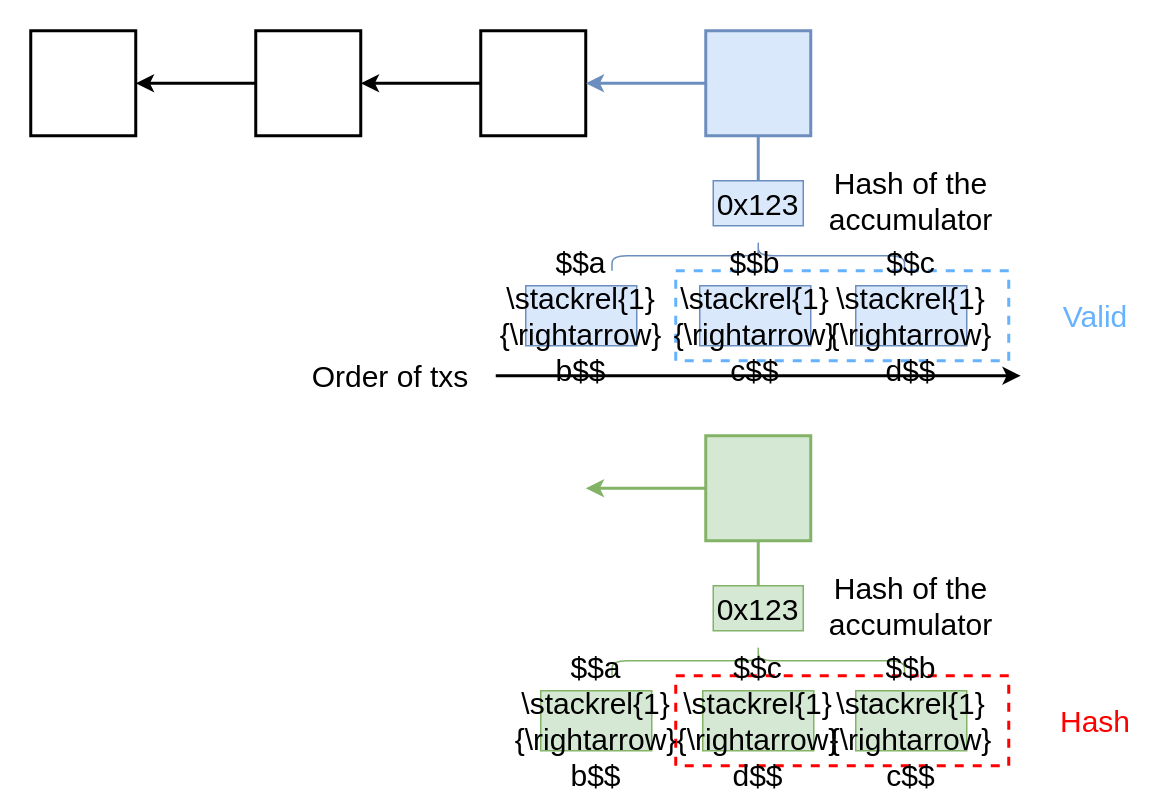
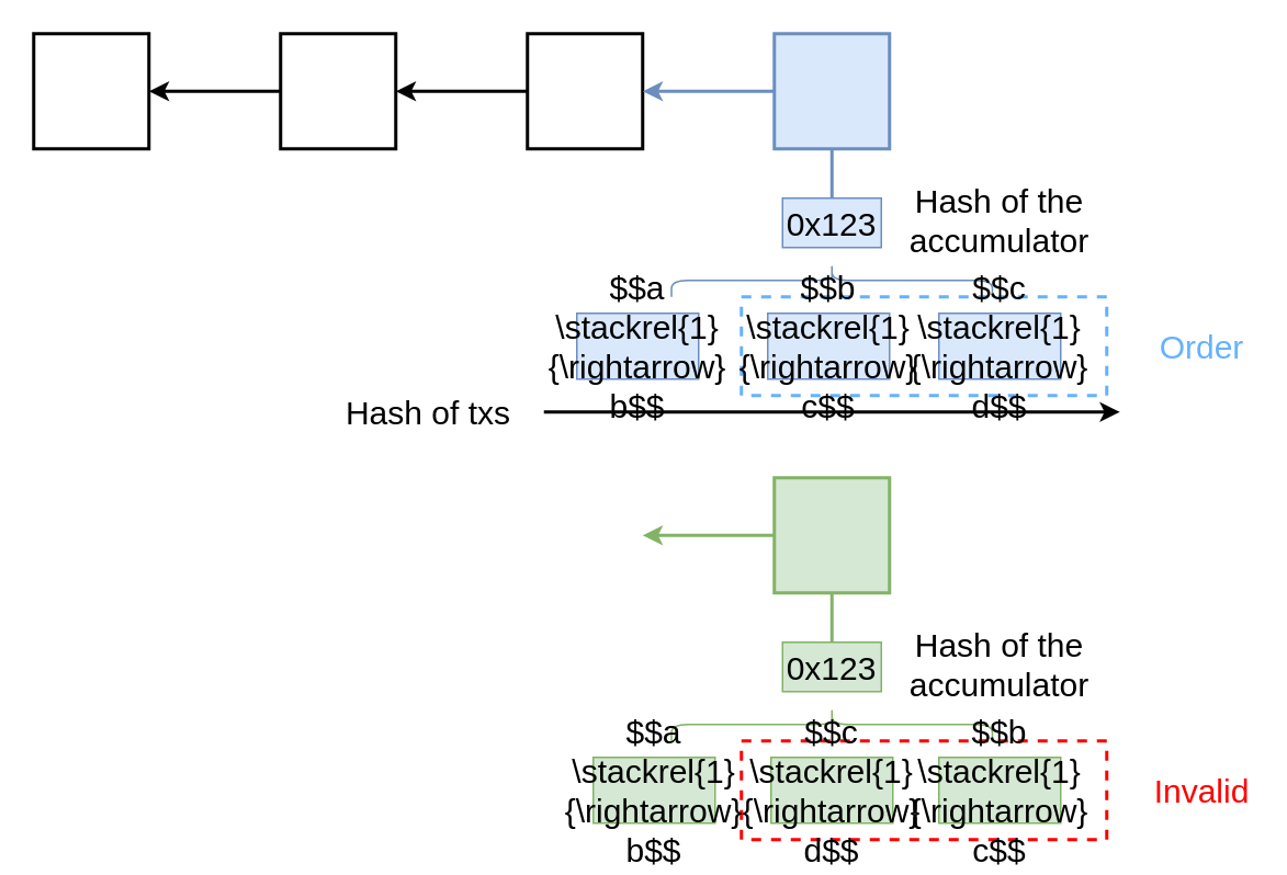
  <mxCell id="0" />
  <mxCell id="1" parent="0" />
  <mxCell id="2" value="" style="rounded=0;whiteSpace=wrap;html=1;fontSize=20;strokeColor=#66B2FF;strokeWidth=2;dashed=1;" vertex="1" parent="1"><mxGeometry x="450" y="180" width="222" height="60" as="geometry" /></mxCell>
  <mxCell id="3" value="" style="rounded=0;whiteSpace=wrap;html=1;fontSize=20;strokeColor=#FF0000;strokeWidth=2;dashed=1;" vertex="1" parent="1"><mxGeometry x="450" y="450" width="222" height="60" as="geometry" /></mxCell>
  <mxCell id="4" style="edgeStyle=orthogonalEdgeStyle;rounded=0;orthogonalLoop=1;jettySize=auto;html=1;entryX=1;entryY=0.5;entryDx=0;entryDy=0;strokeWidth=2;" parent="1" source="5" target="10" edge="1"><mxGeometry relative="1" as="geometry"><mxPoint x="240" y="55" as="targetPoint" /></mxGeometry></mxCell>
  <mxCell id="5" value="" style="rounded=0;whiteSpace=wrap;html=1;strokeWidth=2;" parent="1" vertex="1"><mxGeometry x="320" y="20" width="70" height="70" as="geometry" /></mxCell>
  <mxCell id="6" value="" style="edgeStyle=orthogonalEdgeStyle;rounded=0;orthogonalLoop=1;jettySize=auto;html=1;strokeWidth=2;fontSize=25;fontColor=#B85450;fillColor=#dae8fc;strokeColor=#6c8ebf;" parent="1" source="7" target="5" edge="1"><mxGeometry relative="1" as="geometry" /></mxCell>
  <mxCell id="7" value="" style="rounded=0;whiteSpace=wrap;html=1;strokeWidth=2;fillColor=#dae8fc;strokeColor=#6c8ebf;" parent="1" vertex="1"><mxGeometry x="470" y="20" width="70" height="70" as="geometry" /></mxCell>
  <mxCell id="8" value="" style="edgeStyle=orthogonalEdgeStyle;rounded=0;orthogonalLoop=1;jettySize=auto;html=1;strokeWidth=2;" parent="1" source="10" target="11" edge="1"><mxGeometry relative="1" as="geometry" /></mxCell>
  <mxCell id="9" style="edgeStyle=orthogonalEdgeStyle;rounded=0;orthogonalLoop=1;jettySize=auto;html=1;exitX=0.5;exitY=1;exitDx=0;exitDy=0;entryX=0.5;entryY=0;entryDx=0;entryDy=0;startArrow=none;startFill=0;strokeWidth=2;fontSize=20;endArrow=none;endFill=0;fillColor=#dae8fc;strokeColor=#6c8ebf;" edge="1" parent="1" target="12"><mxGeometry relative="1" as="geometry"><mxPoint x="505" y="90" as="sourcePoint" /></mxGeometry></mxCell>
  <mxCell id="10" value="" style="rounded=0;whiteSpace=wrap;html=1;strokeWidth=2;" parent="1" vertex="1"><mxGeometry x="170" y="20" width="70" height="70" as="geometry" /></mxCell>
  <mxCell id="11" value="" style="rounded=0;whiteSpace=wrap;html=1;strokeWidth=2;" parent="1" vertex="1"><mxGeometry x="20" y="20" width="70" height="70" as="geometry" /></mxCell>
  <mxCell id="12" value="0x123" style="rounded=0;whiteSpace=wrap;html=1;fontSize=20;fillColor=#dae8fc;strokeColor=#6c8ebf;" vertex="1" parent="1"><mxGeometry x="475" y="120" width="60" height="30" as="geometry" /></mxCell>
  <mxCell id="13" value="" style="shape=curlyBracket;whiteSpace=wrap;html=1;rounded=1;fontSize=20;direction=south;fillColor=#dae8fc;strokeColor=#6c8ebf;" vertex="1" parent="1"><mxGeometry x="407.5" y="160" width="195" height="20" as="geometry" /></mxCell>
  <mxCell id="14" value="$$a \stackrel{1}{\rightarrow} b$$" style="rounded=0;whiteSpace=wrap;html=1;fontSize=20;fillColor=#dae8fc;strokeColor=#6c8ebf;" vertex="1" parent="1"><mxGeometry x="350" y="190" width="74" height="40" as="geometry" /></mxCell>
  <mxCell id="15" value="$$b \stackrel{1}{\rightarrow} c$$" style="rounded=0;whiteSpace=wrap;html=1;fontSize=20;fillColor=#dae8fc;strokeColor=#6c8ebf;" vertex="1" parent="1"><mxGeometry x="466" y="190" width="74" height="40" as="geometry" /></mxCell>
  <mxCell id="16" value="$$c \stackrel{1}{\rightarrow} d$$" style="rounded=0;whiteSpace=wrap;html=1;fontSize=20;fillColor=#dae8fc;strokeColor=#6c8ebf;" vertex="1" parent="1"><mxGeometry x="570" y="190" width="74" height="40" as="geometry" /></mxCell>
  <mxCell id="17" value="Hash of the accumulator" style="text;html=1;align=center;verticalAlign=middle;whiteSpace=wrap;rounded=0;fontSize=20;" vertex="1" parent="1"><mxGeometry x="542" y="105" width="130" height="55" as="geometry" /></mxCell>
  <mxCell id="18" value="" style="edgeStyle=orthogonalEdgeStyle;rounded=0;orthogonalLoop=1;jettySize=auto;html=1;strokeWidth=2;fontSize=25;fontColor=#B85450;fillColor=#d5e8d4;strokeColor=#82b366;" edge="1" parent="1" source="19"><mxGeometry relative="1" as="geometry"><mxPoint x="390" y="325" as="targetPoint" /></mxGeometry></mxCell>
  <mxCell id="19" value="" style="rounded=0;whiteSpace=wrap;html=1;strokeWidth=2;fillColor=#d5e8d4;strokeColor=#82b366;" vertex="1" parent="1"><mxGeometry x="470" y="290" width="70" height="70" as="geometry" /></mxCell>
  <mxCell id="20" style="edgeStyle=orthogonalEdgeStyle;rounded=0;orthogonalLoop=1;jettySize=auto;html=1;exitX=0.5;exitY=1;exitDx=0;exitDy=0;entryX=0.5;entryY=0;entryDx=0;entryDy=0;startArrow=none;startFill=0;strokeWidth=2;fontSize=20;endArrow=none;endFill=0;fillColor=#d5e8d4;strokeColor=#82b366;" edge="1" parent="1" target="21"><mxGeometry relative="1" as="geometry"><mxPoint x="505" y="360" as="sourcePoint" /></mxGeometry></mxCell>
  <mxCell id="21" value="0x123" style="rounded=0;whiteSpace=wrap;html=1;fontSize=20;fillColor=#d5e8d4;strokeColor=#82b366;" vertex="1" parent="1"><mxGeometry x="475" y="390" width="60" height="30" as="geometry" /></mxCell>
  <mxCell id="22" value="" style="shape=curlyBracket;whiteSpace=wrap;html=1;rounded=1;fontSize=20;direction=south;fillColor=#d5e8d4;strokeColor=#82b366;" vertex="1" parent="1"><mxGeometry x="407.5" y="430" width="195" height="20" as="geometry" /></mxCell>
  <mxCell id="23" value="$$a \stackrel{1}{\rightarrow} b$$" style="rounded=0;whiteSpace=wrap;html=1;fontSize=20;fillColor=#d5e8d4;strokeColor=#82b366;" vertex="1" parent="1"><mxGeometry x="360" y="460" width="74" height="40" as="geometry" /></mxCell>
  <mxCell id="24" value="$$b \stackrel{1}{\rightarrow} c$$" style="rounded=0;whiteSpace=wrap;html=1;fontSize=20;fillColor=#d5e8d4;strokeColor=#82b366;" vertex="1" parent="1"><mxGeometry x="570" y="460" width="74" height="40" as="geometry" /></mxCell>
  <mxCell id="25" value="$$c \stackrel{1}{\rightarrow} d$$" style="rounded=0;whiteSpace=wrap;html=1;fontSize=20;fillColor=#d5e8d4;strokeColor=#82b366;" vertex="1" parent="1"><mxGeometry x="468" y="460" width="74" height="40" as="geometry" /></mxCell>
  <mxCell id="26" value="Hash of the accumulator" style="text;html=1;align=center;verticalAlign=middle;whiteSpace=wrap;rounded=0;fontSize=20;" vertex="1" parent="1"><mxGeometry x="542" y="375" width="130" height="55" as="geometry" /></mxCell>
  <mxCell id="27" value="" style="endArrow=classic;html=1;strokeWidth=2;fontSize=20;" edge="1" parent="1"><mxGeometry width="50" height="50" relative="1" as="geometry"><mxPoint x="330" y="250" as="sourcePoint" /><mxPoint x="680" y="250" as="targetPoint" /></mxGeometry></mxCell>
- <mxCell id="28" value="Order of txs" style="text;html=1;strokeColor=none;fillColor=none;align=center;verticalAlign=middle;whiteSpace=wrap;rounded=0;fontSize=20;" vertex="1" parent="1"><mxGeometry x="200" y="240" width="120" height="20" as="geometry" /></mxCell>
- <mxCell id="29" value="Valid" style="text;html=1;strokeColor=none;fillColor=none;align=center;verticalAlign=middle;whiteSpace=wrap;rounded=0;dashed=1;fontSize=20;fontColor=#66B2FF;" vertex="1" parent="1"><mxGeometry x="700" y="200" width="60" height="20" as="geometry" /></mxCell>
- <mxCell id="30" value="Hash" style="text;html=1;strokeColor=none;fillColor=none;align=center;verticalAlign=middle;whiteSpace=wrap;rounded=0;dashed=1;fontSize=20;fontColor=#FF0000;" vertex="1" parent="1"><mxGeometry x="700" y="470" width="60" height="20" as="geometry" /></mxCell>
+ <mxCell id="28" value="Hash of txs" style="text;html=1;strokeColor=none;fillColor=none;align=center;verticalAlign=middle;whiteSpace=wrap;rounded=0;fontSize=20;" vertex="1" parent="1"><mxGeometry x="200" y="240" width="120" height="20" as="geometry" /></mxCell>
+ <mxCell id="29" value="Order" style="text;html=1;strokeColor=none;fillColor=none;align=center;verticalAlign=middle;whiteSpace=wrap;rounded=0;dashed=1;fontSize=20;fontColor=#66B2FF;" vertex="1" parent="1"><mxGeometry x="700" y="200" width="60" height="20" as="geometry" /></mxCell>
+ <mxCell id="30" value="Invalid" style="text;html=1;strokeColor=none;fillColor=none;align=center;verticalAlign=middle;whiteSpace=wrap;rounded=0;dashed=1;fontSize=20;fontColor=#FF0000;" vertex="1" parent="1"><mxGeometry x="700" y="470" width="60" height="20" as="geometry" /></mxCell>
